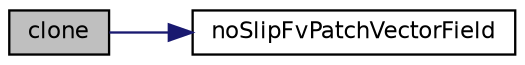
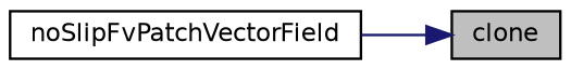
  digraph {
    rankdir=LR
    node [color=black fontname=Helvetica fontsize=10 shape=record]
    n1 [fillcolor=grey75 fontcolor=black height=0.2 label=clone style=filled width=0.4]
    n2 [height=0.2 label=noSlipFvPatchVectorField width=0.4]
-   n1 -> n2 [color=midnightblue fontname=Helvetica fontsize=10 labelfontname=Helvetica labelfontsize=10 style=solid]
+   n2 -> n1 [color=midnightblue fontname=Helvetica fontsize=10 labelfontname=Helvetica labelfontsize=10 style=solid]
  }
